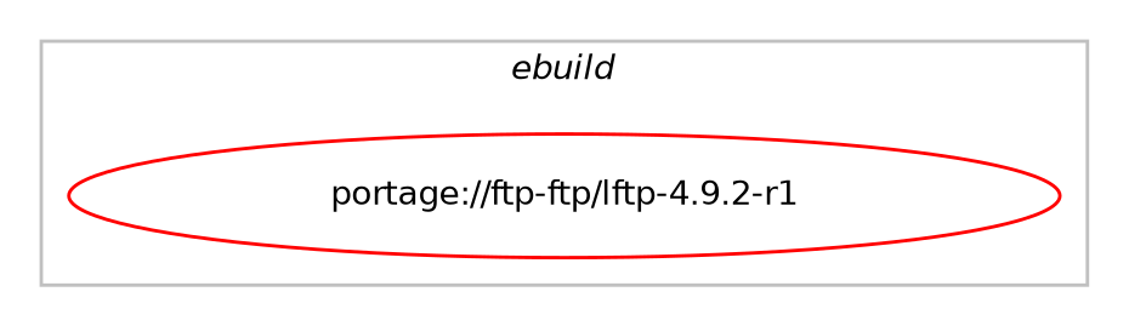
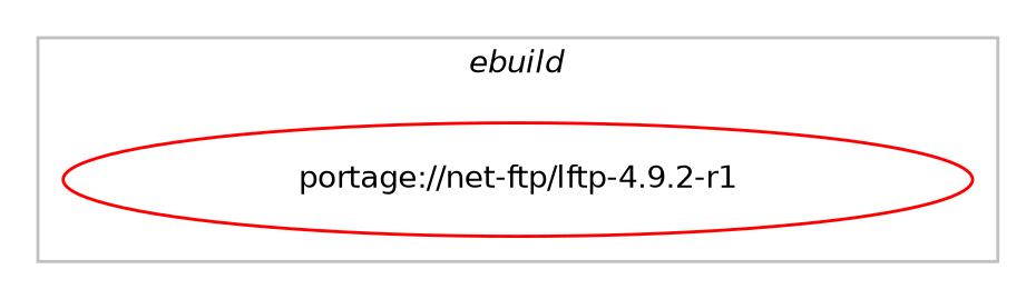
  digraph {
    compound=true
    concentrate=true
    fontname=Helvetica
    fontsize=10
    newrank=true
    rankdir=LR
    ranksep=1.5
-   n1 [color=red fontname=Helvetica fontsize=10 label="portage://ftp-ftp/lftp-4.9.2-r1" width=4]
+   n1 [color=red fontname=Helvetica fontsize=10 label="portage://net-ftp/lftp-4.9.2-r1" width=4]
    subgraph cluster_1 {
      color=gray
      label=<<i>ebuild</i>>
      n1
    }
    subgraph cluster_2 {
      color=gray
      label=<<i>dependencies</i>>
      subgraph cluster_3 {
        color=gray
        fillcolor="#eeeeee"
        label=<<i>compile</i>>
        style=filled
      }
      subgraph cluster_4 {
        color=gray
        fillcolor="#eeeeee"
        label=<<i>compile and run</i>>
        style=filled
      }
      subgraph cluster_5 {
        color=gray
        fillcolor="#eeeeee"
        label=<<i>run</i>>
        style=filled
      }
    }
    subgraph cluster_6 {
      color=gray
      label=<<i>candidates</i>>
      rank=same
    }
  }
